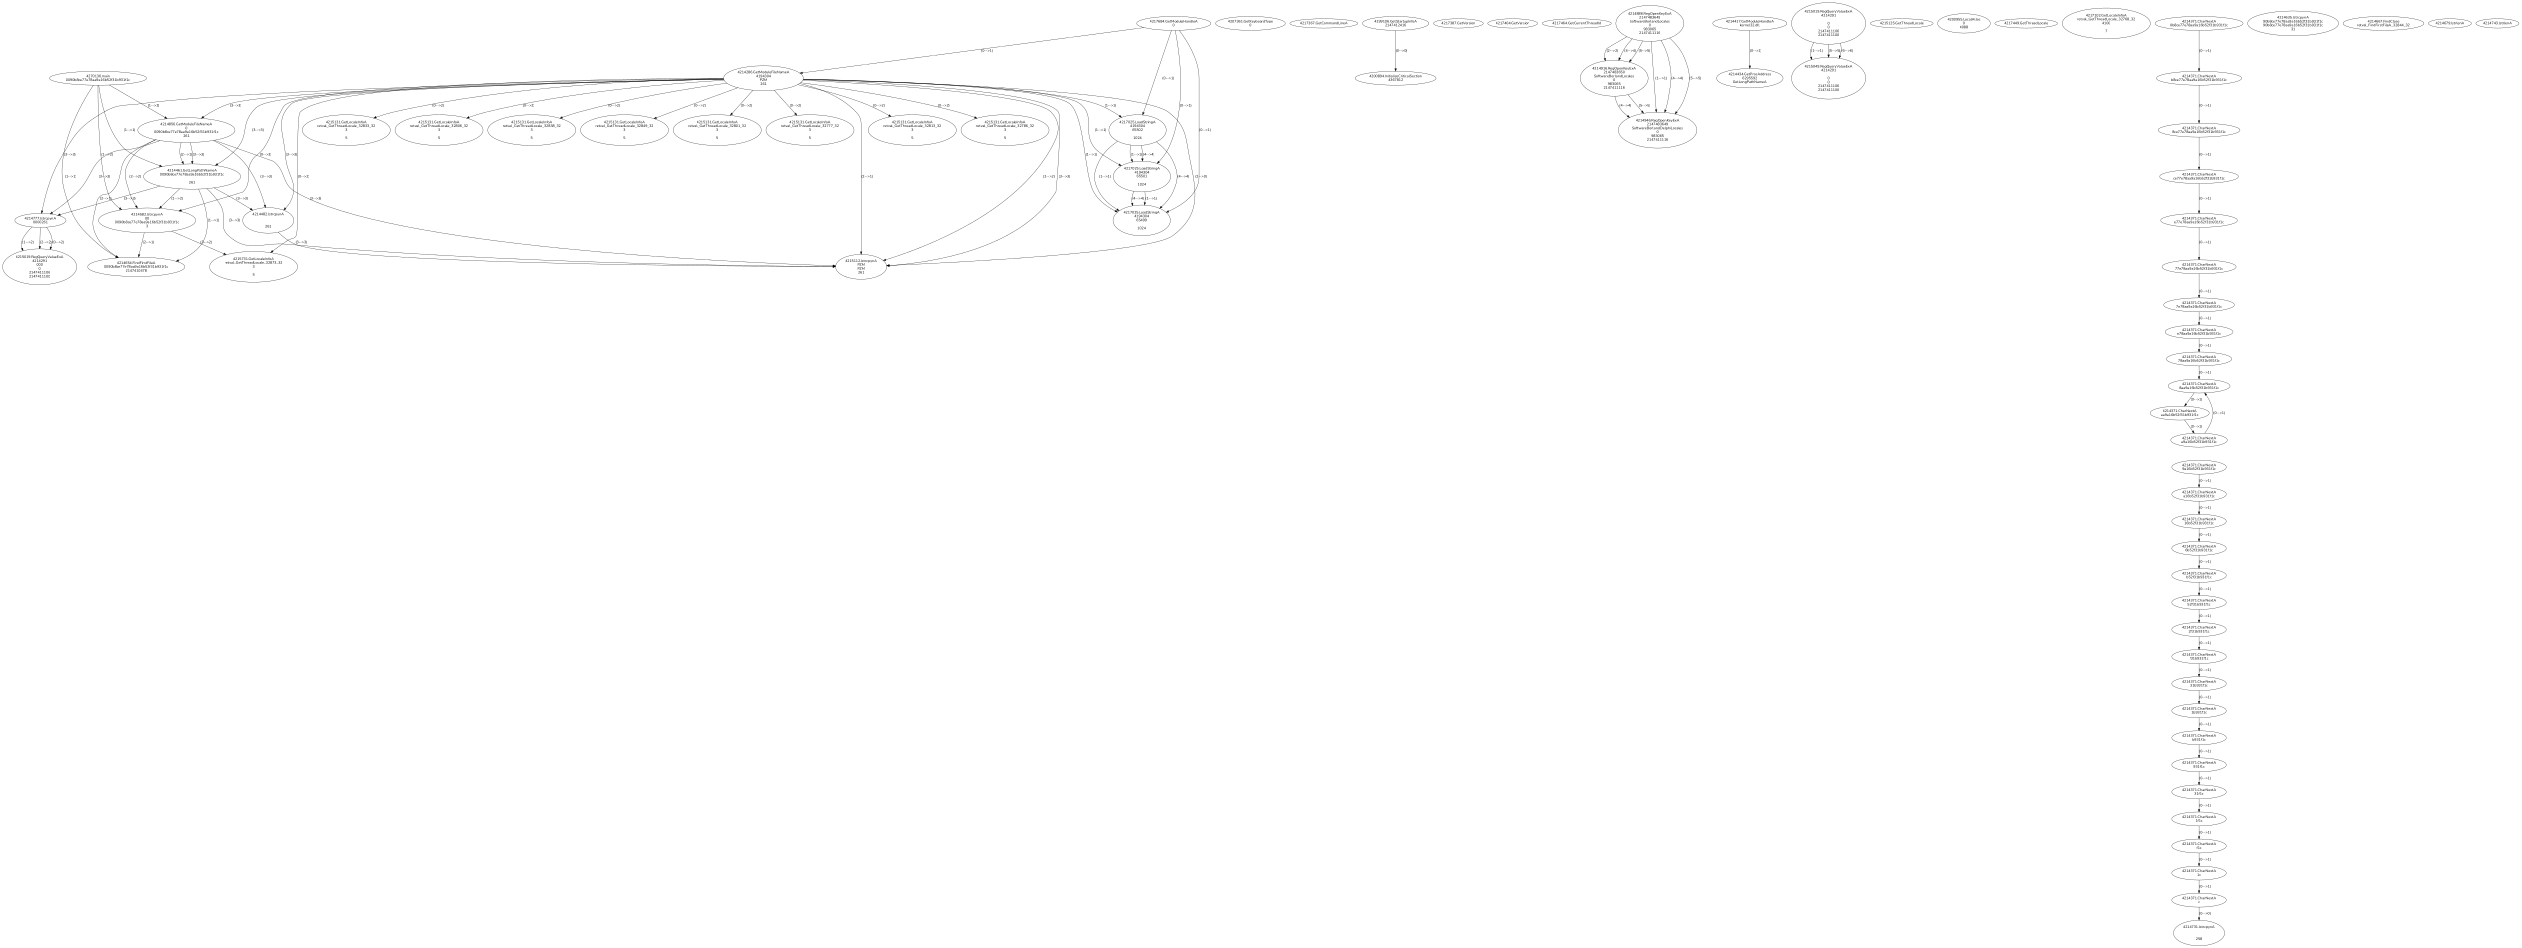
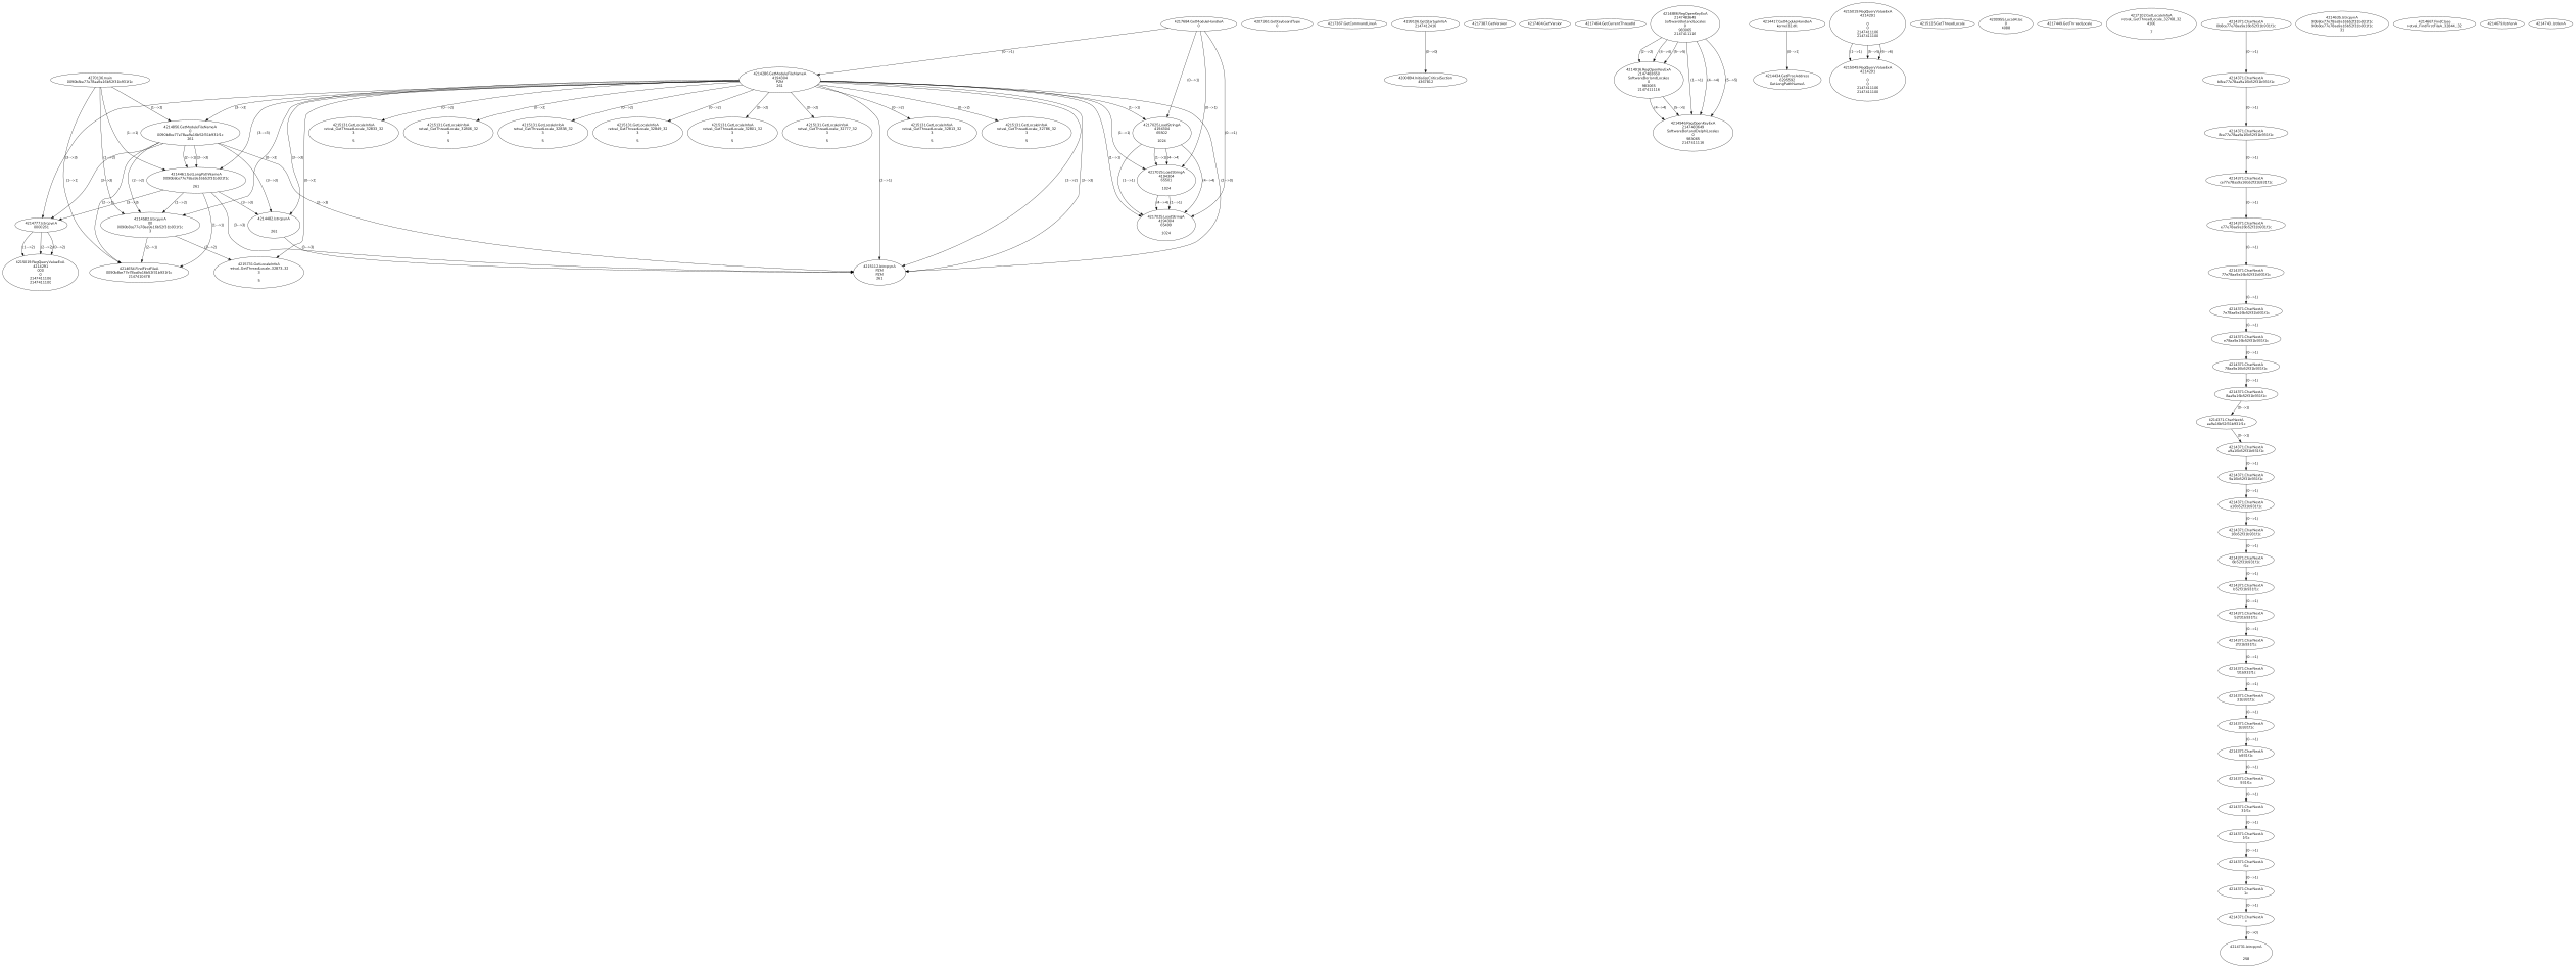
  digraph {
    fontname=Nunito
    node [fontname=Nunito]
    edge [fontname=Nunito]
    n1 [label="4270136.main\n0090b8ce77e78aa9a16b52f31b931f1c"]
    n2 [label="4214856.GetModuleFileNameA\n0\n0090b8ce77e78aa9a16b52f31b931f1c\n261"]
    n3 [label="4214461.GetLongPathNameA\n0090b8ce77e78aa9a16b52f31b931f1c\n\n261"]
    n4 [label="4214582.lstrcpynA\n00\n0090b8ce77e78aa9a16b52f31b931f1c\n3"]
    n5 [label="4214654.FindFirstFileA\n0090b8ce77e78aa9a16b52f31b931f1c\n2147410478"]
    n6 [label="4214482.lstrcpynA\n\n\n261"]
    n7 [label="4215112.lstrcpynA\nPZM\nPZM\n261"]
    n8 [label="4214777.lstrcpynA\n0000261"]
    n9 [label="4215731.GetLocaleInfoA\nretval_GetThreadLocale_32873_32\n3\n\n5"]
    n10 [label="4217684.GetModuleHandleA\n0"]
    n11 [label="4214286.GetModuleFileNameA\n4194304\nPZM\n261"]
    n12 [label="4217025.LoadStringA\n4194304\n65502\n\n1024"]
    n13 [label="4217025.LoadStringA\n4194304\n65501\n\n1024"]
    n14 [label="4217025.LoadStringA\n4194304\n65499\n\n1024"]
    n15 [label="4215131.GetLocaleInfoA\nretval_GetThreadLocale_32833_32\n3\n\n5"]
    n16 [label="4215131.GetLocaleInfoA\nretval_GetThreadLocale_32806_32\n3\n\n5"]
    n17 [label="4215131.GetLocaleInfoA\nretval_GetThreadLocale_32838_32\n3\n\n5"]
    n18 [label="4215131.GetLocaleInfoA\nretval_GetThreadLocale_32849_32\n3\n\n5"]
    n19 [label="4215131.GetLocaleInfoA\nretval_GetThreadLocale_32801_32\n3\n\n5"]
    n20 [label="4215131.GetLocaleInfoA\nretval_GetThreadLocale_32777_32\n3\n\n5"]
    n21 [label="4215131.GetLocaleInfoA\nretval_GetThreadLocale_32813_32\n3\n\n5"]
    n22 [label="4215131.GetLocaleInfoA\nretval_GetThreadLocale_32786_32\n3\n\n5"]
    n23 [label="4207361.GetKeyboardType\n0"]
    n24 [label="4217367.GetCommandLineA\n"]
    n25 [label="4199106.GetStartupInfoA\n2147412416"]
    n26 [label="4200894.InitializeCriticalSection\n4367812"]
    n27 [label="4217387.GetVersion\n"]
    n28 [label="4217404.GetVersion\n"]
    n29 [label="4217464.GetCurrentThreadId\n"]
    n30 [label="4215019.RegQueryValueExA\n4214291\n000\n0\n2147411106\n2147411100"]
    n31 [label="4214886.RegOpenKeyExA\n2147483649\nSoftware\Borland\Locales\n0\n983065\n2147411116"]
    n32 [label="4214916.RegOpenKeyExA\n2147483650\nSoftware\Borland\Locales\n0\n983065\n2147411116"]
    n33 [label="4214946.RegOpenKeyExA\n2147483649\nSoftware\Borland\Delphi\Locales\n0\n983065\n2147411116"]
    n34 [label="4214417.GetModuleHandleA\nkernel32.dll"]
    n35 [label="4214434.GetProcAddress\n6295592\nGetLongPathNameA"]
    n36 [label="4215019.RegQueryValueExA\n4214291\n\n0\n0\n2147411106\n2147411100"]
    n37 [label="4215049.RegQueryValueExA\n4214291\n\n0\n0\n2147411106\n2147411100"]
    n38 [label="4215125.GetThreadLocale\n"]
    n39 [label="4200955.LocalAlloc\n0\n4088"]
    n40 [label="4217449.GetThreadLocale\n"]
    n41 [label="4217102.GetLocaleInfoA\nretval_GetThreadLocale_32768_32\n4100\n\n7"]
    n42 [label="4214371.CharNextA\n0b8ce77e78aa9a16b52f31b931f1c"]
    n43 [label="4214371.CharNextA\nb8ce77e78aa9a16b52f31b931f1c"]
    n44 [label="4214371.CharNextA\n8ce77e78aa9a16b52f31b931f1c"]
    n45 [label="4214371.CharNextA\nce77e78aa9a16b52f31b931f1c"]
    n46 [label="4214371.CharNextA\ne77e78aa9a16b52f31b931f1c"]
    n47 [label="4214371.CharNextA\n77e78aa9a16b52f31b931f1c"]
    n48 [label="4214371.CharNextA\n7e78aa9a16b52f31b931f1c"]
    n49 [label="4214371.CharNextA\ne78aa9a16b52f31b931f1c"]
    n50 [label="4214371.CharNextA\n78aa9a16b52f31b931f1c"]
    n51 [label="4214371.CharNextA\n8aa9a16b52f31b931f1c"]
    n52 [label="4214371.CharNextA\naa9a16b52f31b931f1c"]
    n53 [label="4214371.CharNextA\na9a16b52f31b931f1c"]
    n54 [label="4214371.CharNextA\n9a16b52f31b931f1c"]
    n55 [label="4214371.CharNextA\na16b52f31b931f1c"]
    n56 [label="4214371.CharNextA\n16b52f31b931f1c"]
    n57 [label="4214371.CharNextA\n6b52f31b931f1c"]
    n58 [label="4214371.CharNextA\nb52f31b931f1c"]
    n59 [label="4214371.CharNextA\n52f31b931f1c"]
    n60 [label="4214371.CharNextA\n2f31b931f1c"]
    n61 [label="4214371.CharNextA\nf31b931f1c"]
    n62 [label="4214371.CharNextA\n31b931f1c"]
    n63 [label="4214371.CharNextA\n1b931f1c"]
    n64 [label="4214371.CharNextA\nb931f1c"]
    n65 [label="4214371.CharNextA\n931f1c"]
    n66 [label="4214371.CharNextA\n31f1c"]
    n67 [label="4214371.CharNextA\n1f1c"]
    n68 [label="4214371.CharNextA\nf1c"]
    n69 [label="4214371.CharNextA\n1c"]
    n70 [label="4214371.CharNextA\nc"]
    n71 [label="4214731.lstrcpynA\n\n\n258"]
    n72 [label="4214635.lstrcpynA\n90b8ce77e78aa9a16b52f31b931f1c\n90b8ce77e78aa9a16b52f31b931f1c\n31"]
    n73 [label="4214667.FindClose\nretval_FindFirstFileA_32844_32"]
    n74 [label="4214679.lstrlenA\n"]
    n75 [label="4214743.lstrlenA\n"]
    n1 -> n2 [label="(1-->2)"]
    n1 -> n3 [label="(1-->1)"]
    n1 -> n4 [label="(1-->2)"]
    n1 -> n5 [label="(1-->1)"]
    n2 -> n3 [label="(2-->1)"]
    n2 -> n3 [label="(3-->3)"]
    n2 -> n4 [label="(2-->2)"]
    n2 -> n5 [label="(2-->1)"]
    n2 -> n6 [label="(3-->3)"]
    n2 -> n7 [label="(3-->3)"]
    n2 -> n8 [label="(3-->3)"]
    n3 -> n4 [label="(1-->2)"]
    n3 -> n5 [label="(1-->1)"]
    n3 -> n6 [label="(3-->3)"]
    n3 -> n7 [label="(3-->3)"]
    n3 -> n8 [label="(3-->3)"]
    n4 -> n5 [label="(2-->1)"]
    n4 -> n9 [label="(3-->2)"]
    n6 -> n7 [label="(3-->3)"]
    n8 -> n30 [label="(1-->2)"]
    n8 -> n30 [label="(2-->2)"]
    n8 -> n30 [label="(0-->2)"]
    n10 -> n11 [label="(0-->1)"]
    n10 -> n12 [label="(0-->1)"]
    n10 -> n13 [label="(0-->1)"]
    n10 -> n14 [label="(0-->1)"]
    n11 -> n2 [label="(3-->3)"]
    n11 -> n3 [label="(3-->3)"]
    n11 -> n4 [label="(0-->3)"]
    n11 -> n6 [label="(3-->3)"]
    n11 -> n7 [label="(2-->1)"]
    n11 -> n7 [label="(2-->2)"]
    n11 -> n7 [label="(3-->3)"]
    n11 -> n7 [label="(2-->0)"]
    n11 -> n8 [label="(3-->3)"]
    n11 -> n9 [label="(0-->2)"]
    n11 -> n12 [label="(1-->1)"]
    n11 -> n13 [label="(1-->1)"]
    n11 -> n14 [label="(1-->1)"]
    n11 -> n15 [label="(0-->2)"]
    n11 -> n16 [label="(0-->2)"]
    n11 -> n17 [label="(0-->2)"]
    n11 -> n18 [label="(0-->2)"]
    n11 -> n19 [label="(0-->2)"]
    n11 -> n20 [label="(0-->2)"]
    n11 -> n21 [label="(0-->2)"]
    n11 -> n22 [label="(0-->2)"]
    n12 -> n13 [label="(1-->1)"]
    n12 -> n13 [label="(4-->4)"]
    n12 -> n14 [label="(1-->1)"]
    n12 -> n14 [label="(4-->4)"]
    n13 -> n14 [label="(1-->1)"]
    n13 -> n14 [label="(4-->4)"]
    n25 -> n26 [label="(0-->0)"]
    n31 -> n32 [label="(2-->2)"]
    n31 -> n32 [label="(4-->4)"]
    n31 -> n32 [label="(5-->5)"]
    n31 -> n33 [label="(1-->1)"]
    n31 -> n33 [label="(4-->4)"]
    n31 -> n33 [label="(5-->5)"]
    n32 -> n33 [label="(4-->4)"]
    n32 -> n33 [label="(5-->5)"]
    n34 -> n35 [label="(0-->1)"]
    n36 -> n37 [label="(1-->1)"]
    n36 -> n37 [label="(5-->5)"]
    n36 -> n37 [label="(6-->6)"]
    n42 -> n43 [label="(0-->1)"]
    n43 -> n44 [label="(0-->1)"]
    n44 -> n45 [label="(0-->1)"]
    n45 -> n46 [label="(0-->1)"]
    n46 -> n47 [label="(0-->1)"]
    n47 -> n48 [label="(0-->1)"]
    n48 -> n49 [label="(0-->1)"]
    n49 -> n50 [label="(0-->1)"]
    n50 -> n51 [label="(0-->1)"]
    n51 -> n52 [label="(0-->1)"]
    n52 -> n53 [label="(0-->1)"]
-   n53 -> n51 [label="(0-->1)"]
+   n53 -> n54 [label="(0-->1)"]
    n54 -> n55 [label="(0-->1)"]
    n55 -> n56 [label="(0-->1)"]
    n56 -> n57 [label="(0-->1)"]
    n57 -> n58 [label="(0-->1)"]
    n58 -> n59 [label="(0-->1)"]
    n59 -> n60 [label="(0-->1)"]
    n60 -> n61 [label="(0-->1)"]
    n61 -> n62 [label="(0-->1)"]
    n62 -> n63 [label="(0-->1)"]
    n63 -> n64 [label="(0-->1)"]
    n64 -> n65 [label="(0-->1)"]
    n65 -> n66 [label="(0-->1)"]
    n66 -> n67 [label="(0-->1)"]
    n67 -> n68 [label="(0-->1)"]
    n68 -> n69 [label="(0-->1)"]
    n69 -> n70 [label="(0-->1)"]
    n70 -> n71 [label="(0-->0)"]
  }
